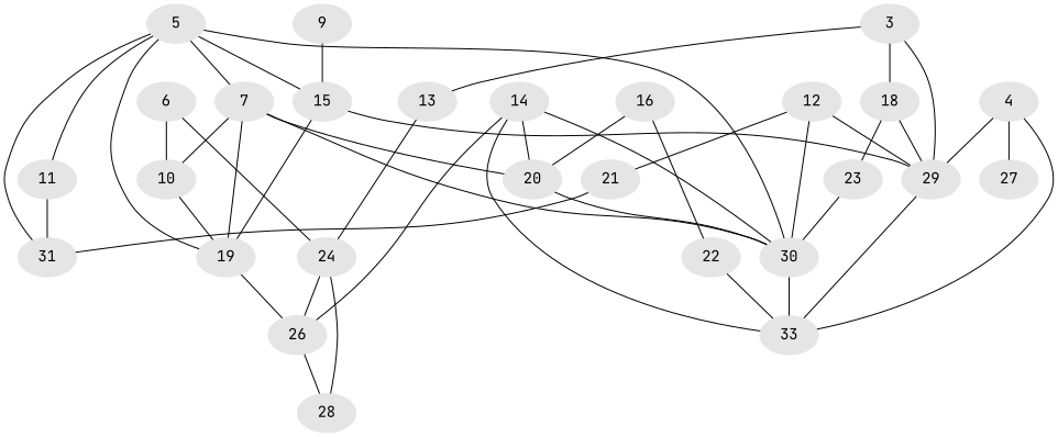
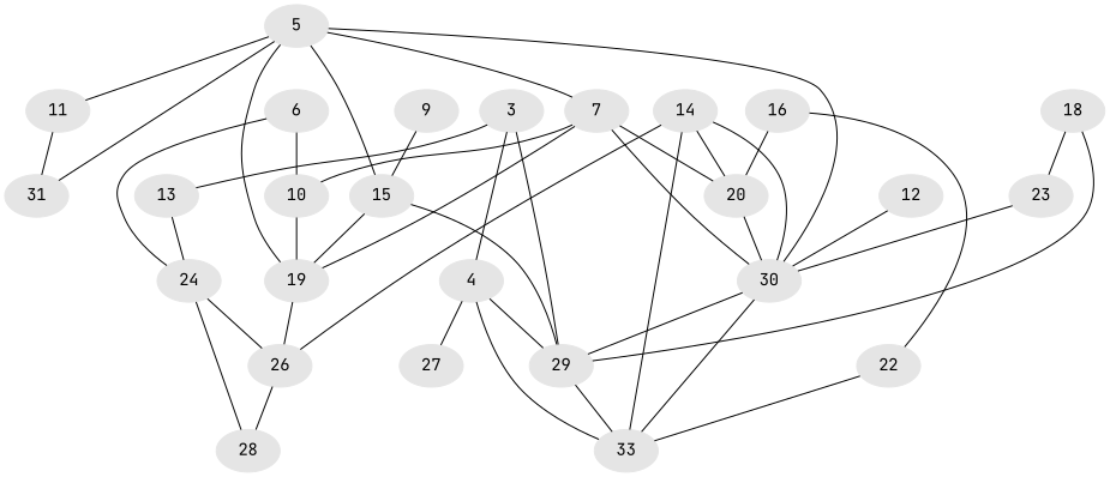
  graph {
    fontname="JetBrains Mono"
    node [color=gray90 fontname="JetBrains Mono" style=filled]
    edge [fontname="JetBrains Mono" weight=1.0]
    3
    13
    18
    29
    24
    23
    33
    4
    27
    5
    7
    11
    15
    19
    30
    31
    10
    20
    26
    6
    28
    9
    12
-   21
    14
    16
    22
    3 -- 13
-   3 -- 18
+   3 -- 4
    3 -- 29
    13 -- 24
    18 -- 29
    18 -- 23
    29 -- 33
    24 -- 26
    24 -- 28
    23 -- 30 [weight=2.0]
    4 -- 29 [weight=2.0]
    4 -- 33
    4 -- 27
    5 -- 7
    5 -- 11
    5 -- 15
    5 -- 19
    5 -- 30
    5 -- 31
    7 -- 19
    7 -- 30
    7 -- 10
    7 -- 20
    11 -- 31
    15 -- 29
    15 -- 19
    19 -- 26
    30 -- 33
    10 -- 19
    20 -- 30
    26 -- 28
    6 -- 24
    6 -- 10
    9 -- 15
-   12 -- 29 [weight=2.0]
+   30 -- 29 [weight=2.0]
    12 -- 30
-   12 -- 21
-   21 -- 31
    14 -- 33
    14 -- 30
    14 -- 20
    14 -- 26
    16 -- 20
    16 -- 22
    22 -- 33
  }
